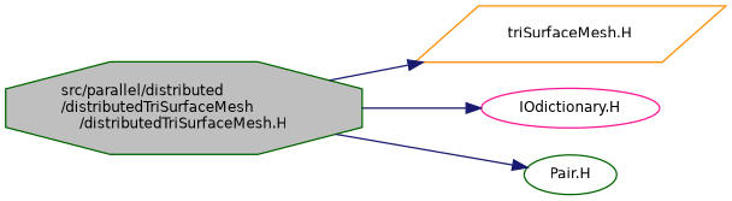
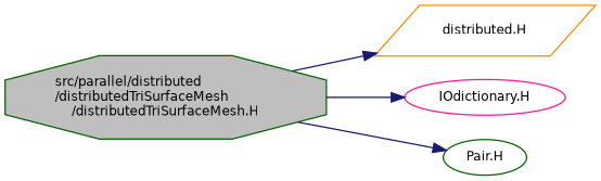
  digraph {
    rankdir=LR
    node [color=darkgreen fontname=Helvetica fontsize=10 shape=ellipse]
    edge [color=midnightblue fontname=Helvetica fontsize=10 labelfontname=Helvetica labelfontsize=10 style=solid]
    n1 [fillcolor=grey75 fontcolor=black height=0.2 label="src/parallel/distributed\l/distributedTriSurfaceMesh\l/distributedTriSurfaceMesh.H" shape=octagon style=filled width=0.4]
-   n2 [color=darkorange height=0.2 label="triSurfaceMesh.H" shape=parallelogram width=0.4]
+   n2 [color=darkorange height=0.2 label="distributed.H" shape=parallelogram width=0.4]
    n3 [color=deeppink height=0.2 label="IOdictionary.H" width=0.4]
    n4 [height=0.2 label="Pair.H" width=0.4]
    n1 -> n2
    n1 -> n3
    n1 -> n4
  }
